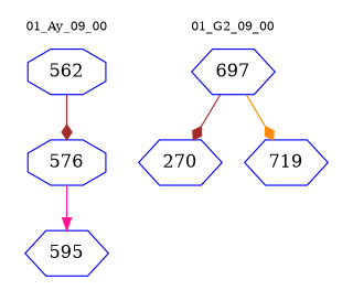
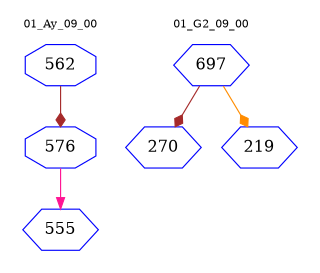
  digraph {
    node [color=blue shape=hexagon]
    edge [arrowhead=diamond color=brown]
    n1 [label=576 shape=octagon]
    n2 [label=562 shape=octagon]
-   n3 [label=595]
+   n3 [label=555]
    n4 [label=697]
    n5 [label=270]
-   n6 [label=719]
+   n6 [label=219]
    subgraph cluster_1 {
      color=white
      fontsize=10
      label="01_Ay_09_00"
      n1
      n2
      n3
    }
    subgraph cluster_2 {
      color=white
      fontsize=10
      label="01_G2_09_00"
      n4
      n5
      n6
    }
    n1 -> n3 [arrowhead=normal color=deeppink]
    n2 -> n1
    n4 -> n5
    n4 -> n6 [color=darkorange]
  }
